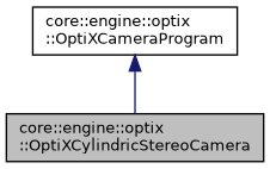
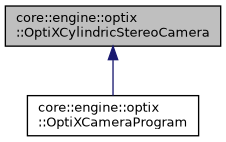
  digraph {
    node [color=black fontname=Helvetica fontsize=10 shape=record style=filled]
    n1 [fillcolor=grey75 fontcolor=black height=0.2 label="core::engine::optix\l::OptiXCylindricStereoCamera" width=0.4]
    n2 [fillcolor=white height=0.2 label="core::engine::optix\l::OptiXCameraProgram" width=0.4]
-   n2 -> n1 [color=midnightblue dir=back fontname=Helvetica fontsize=10 labelfontname=Helvetica labelfontsize=10 style=solid]
+   n1 -> n2 [color=midnightblue dir=back fontname=Helvetica fontsize=10 labelfontname=Helvetica labelfontsize=10 style=solid]
  }
